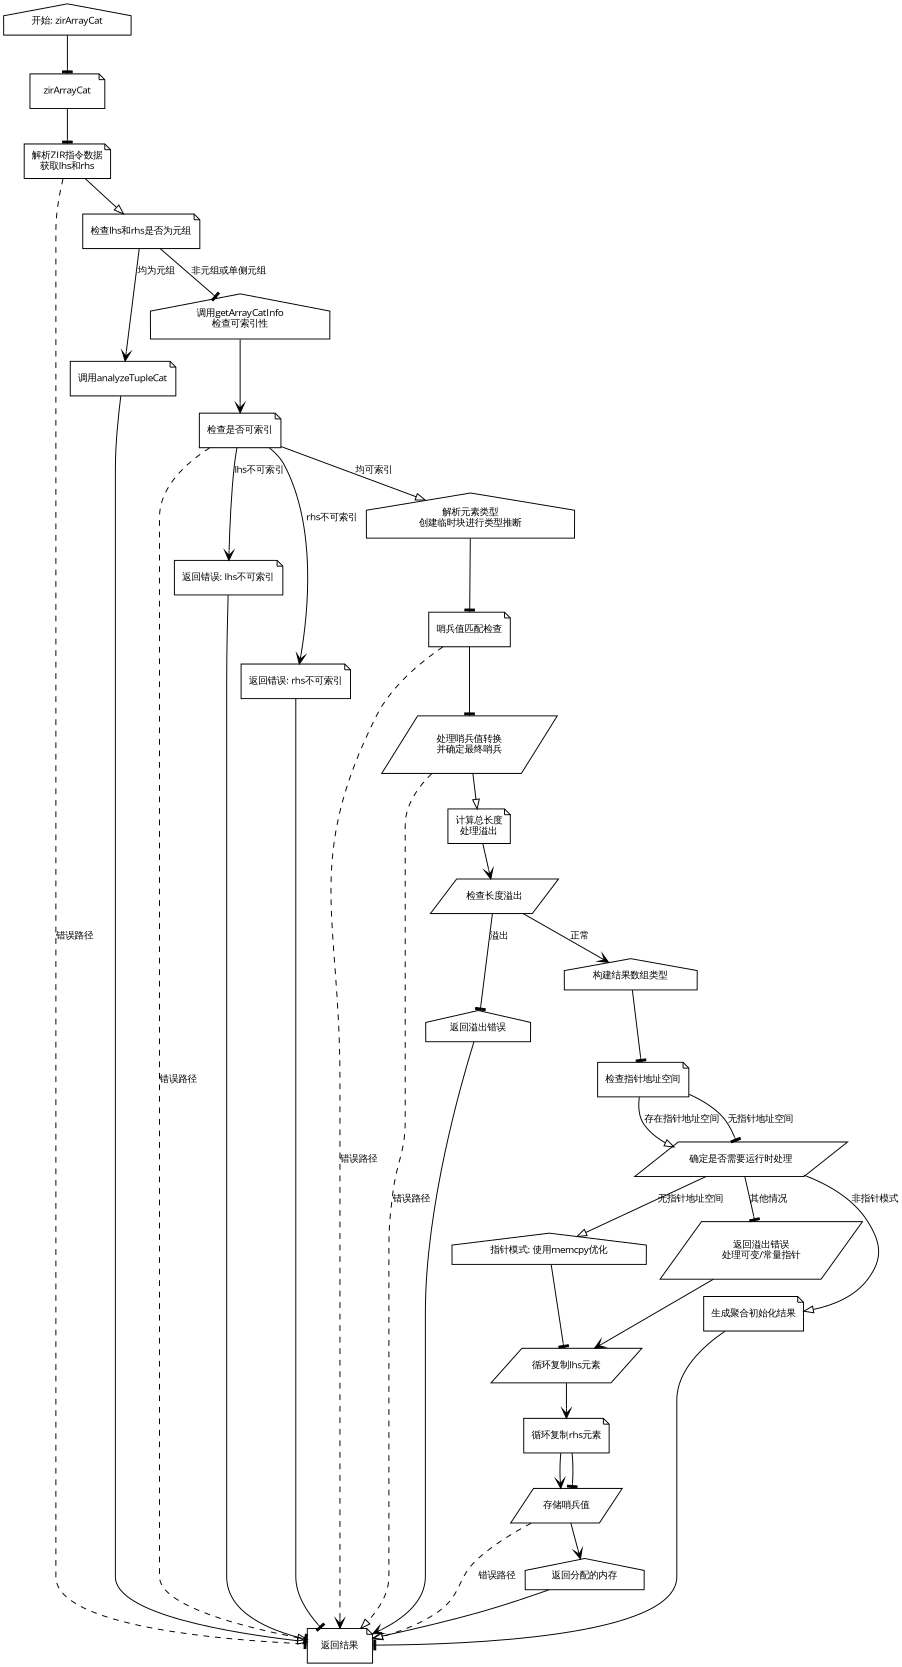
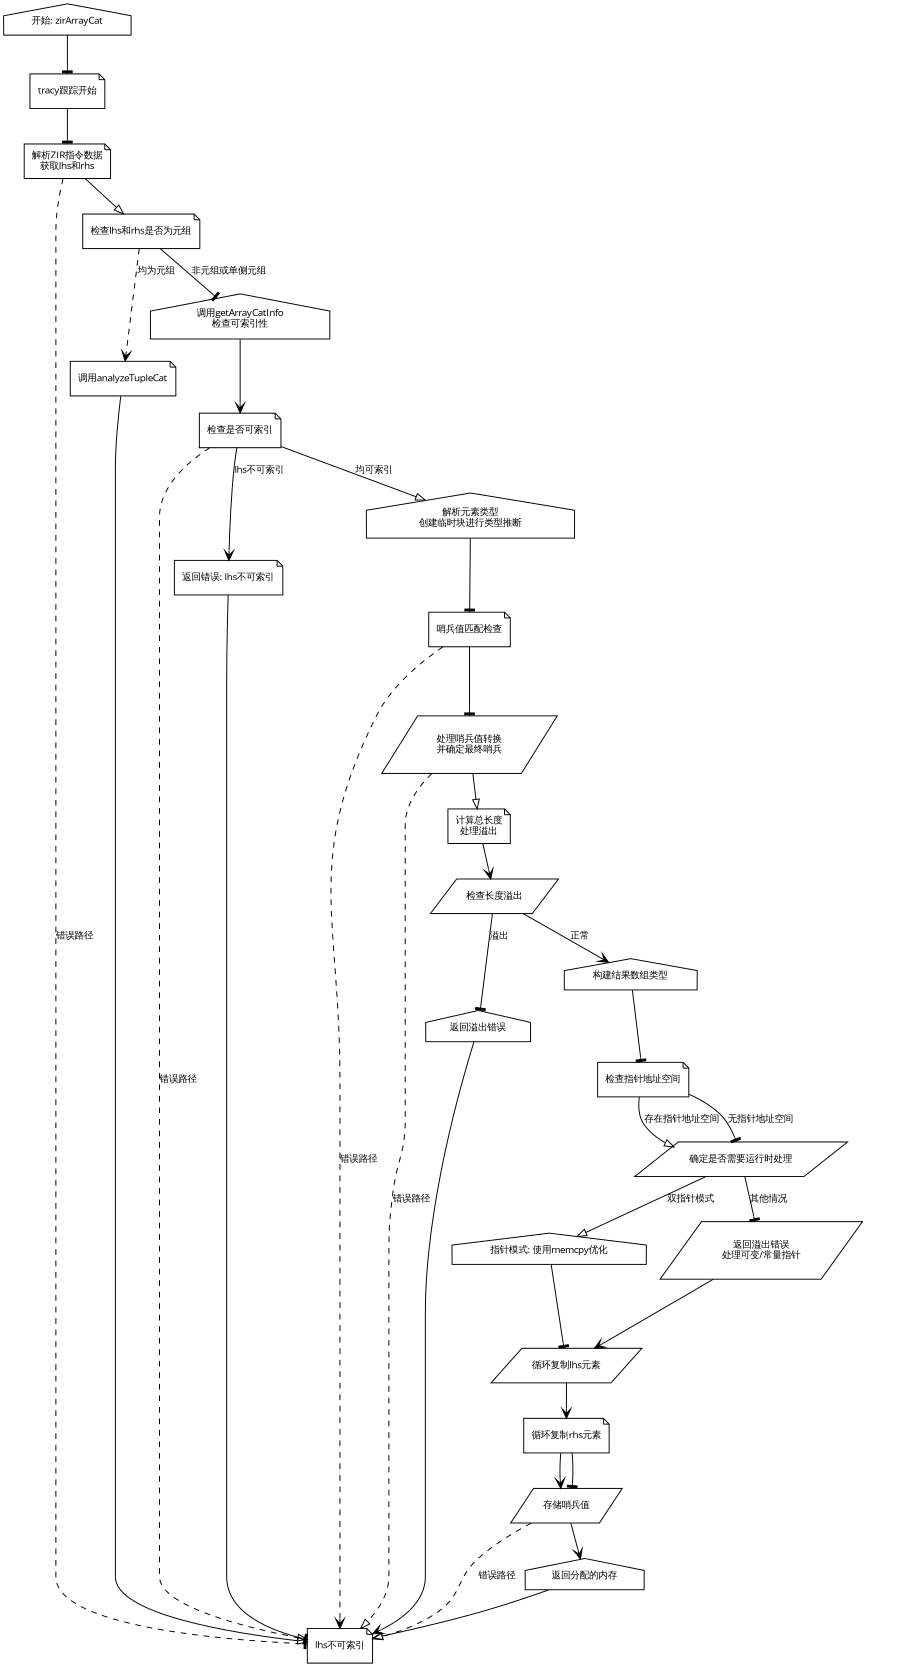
  digraph {
    fontname="Open Sans"
    node [fontname="Open Sans" fontsize=10 shape=note]
    edge [arrowhead=tee fontname="Open Sans" fontsize=10]
    n1 [label="开始: zirArrayCat" shape=house]
-   n2 [label=zirArrayCat]
+   n2 [label="tracy跟踪开始"]
    n3 [label="解析ZIR指令数据\n获取lhs和rhs"]
-   n4 [label="返回结果"]
+   n4 [label="lhs不可索引"]
    n5 [label="检查lhs和rhs是否为元组"]
    n6 [label="调用analyzeTupleCat"]
    n7 [label="调用getArrayCatInfo\n检查可索引性" shape=house]
    n8 [label="检查是否可索引"]
    n9 [label="返回错误: lhs不可索引"]
-   n10 [label="返回错误: rhs不可索引"]
    n11 [label="解析元素类型\n创建临时块进行类型推断" shape=house]
    n12 [label="哨兵值匹配检查"]
    n13 [label="处理哨兵值转换\n并确定最终哨兵" shape=parallelogram]
    n14 [label="计算总长度\n处理溢出"]
    n15 [label="检查长度溢出" shape=parallelogram]
    n16 [label="返回溢出错误" shape=house]
    n17 [label="构建结果数组类型" shape=house]
    n18 [label="检查指针地址空间"]
    n19 [label="确定是否需要运行时处理" shape=parallelogram]
    n20 [label="指针模式: 使用memcpy优化" shape=house]
    n21 [label="返回溢出错误\n处理可变/常量指针" shape=parallelogram]
-   n22 [label="生成聚合初始化结果"]
    n23 [label="循环复制lhs元素" shape=parallelogram]
    n24 [label="循环复制rhs元素"]
    n25 [label="存储哨兵值" shape=parallelogram]
    n26 [label="返回分配的内存" shape=house]
    n1 -> n2
    n2 -> n3
    n3 -> n4 [label="错误路径" style=dashed]
    n3 -> n5 [arrowhead=onormal]
-   n5 -> n6 [arrowhead=vee label="均为元组"]
+   n5 -> n6 [arrowhead=vee label="均为元组" style=dashed]
    n5 -> n7 [label="非元组或单侧元组"]
    n6 -> n4 [arrowhead=onormal]
    n7 -> n8 [arrowhead=vee]
    n8 -> n4 [arrowhead=onormal label="错误路径" style=dashed]
    n8 -> n9 [arrowhead=vee label="lhs不可索引"]
-   n8 -> n10 [arrowhead=vee label="rhs不可索引"]
    n8 -> n11 [arrowhead=onormal label="均可索引"]
    n9 -> n4
-   n10 -> n4
    n11 -> n12
    n12 -> n4 [arrowhead=vee label="错误路径" style=dashed]
    n12 -> n13
    n13 -> n4 [arrowhead=onormal label="错误路径" style=dashed]
    n13 -> n14 [arrowhead=onormal]
    n14 -> n15 [arrowhead=vee]
    n15 -> n16 [label="溢出"]
    n15 -> n17 [arrowhead=vee label="正常"]
    n16 -> n4 [arrowhead=vee]
    n17 -> n18
    n18 -> n19 [arrowhead=onormal label="存在指针地址空间"]
    n18 -> n19 [label="无指针地址空间"]
-   n19 -> n20 [arrowhead=onormal label="无指针地址空间"]
+   n19 -> n20 [arrowhead=onormal label="双指针模式"]
    n19 -> n21 [label="其他情况"]
-   n19 -> n22 [arrowhead=onormal label="非指针模式"]
    n20 -> n23
    n21 -> n23 [arrowhead=vee]
-   n22 -> n4
    n23 -> n24 [arrowhead=vee]
    n24 -> n25 [arrowhead=vee]
    n24 -> n25
    n25 -> n4 [arrowhead=onormal label="错误路径" style=dashed]
    n25 -> n26 [arrowhead=vee]
    n26 -> n4 [arrowhead=onormal]
  }
